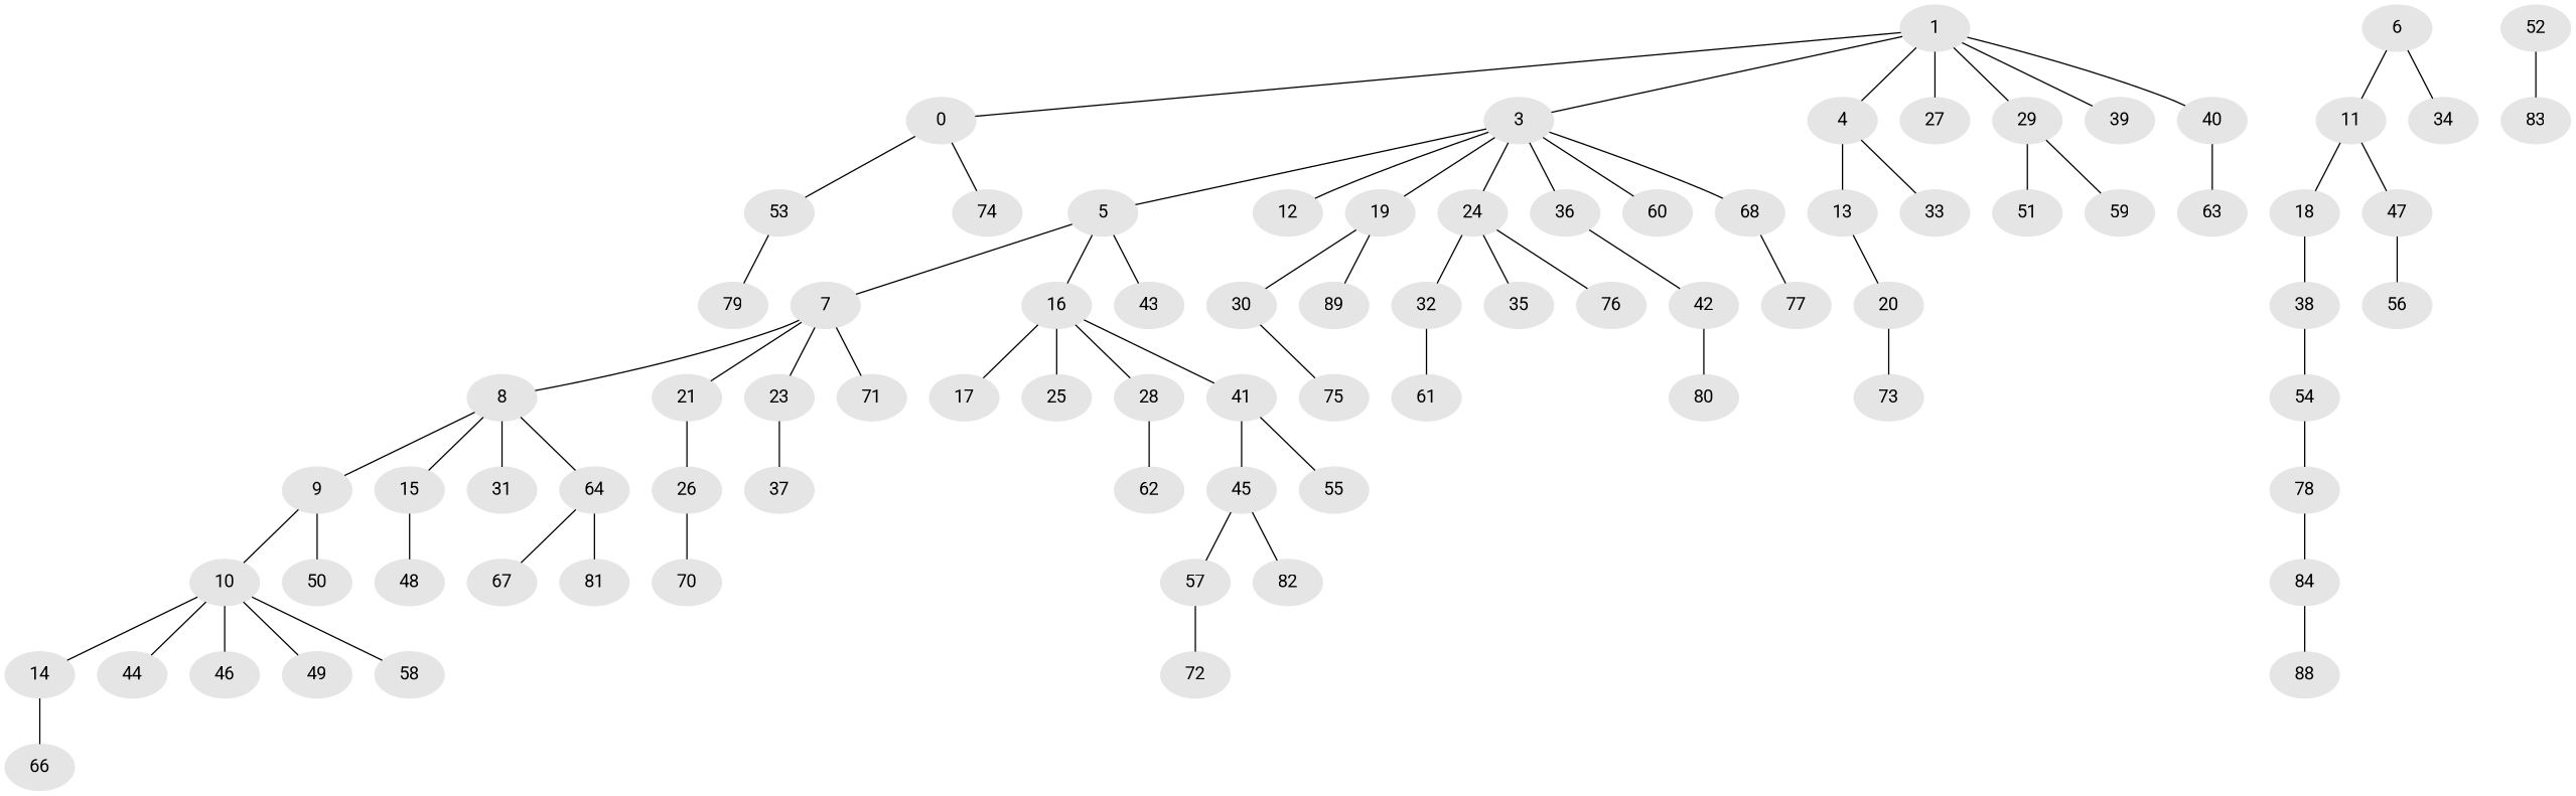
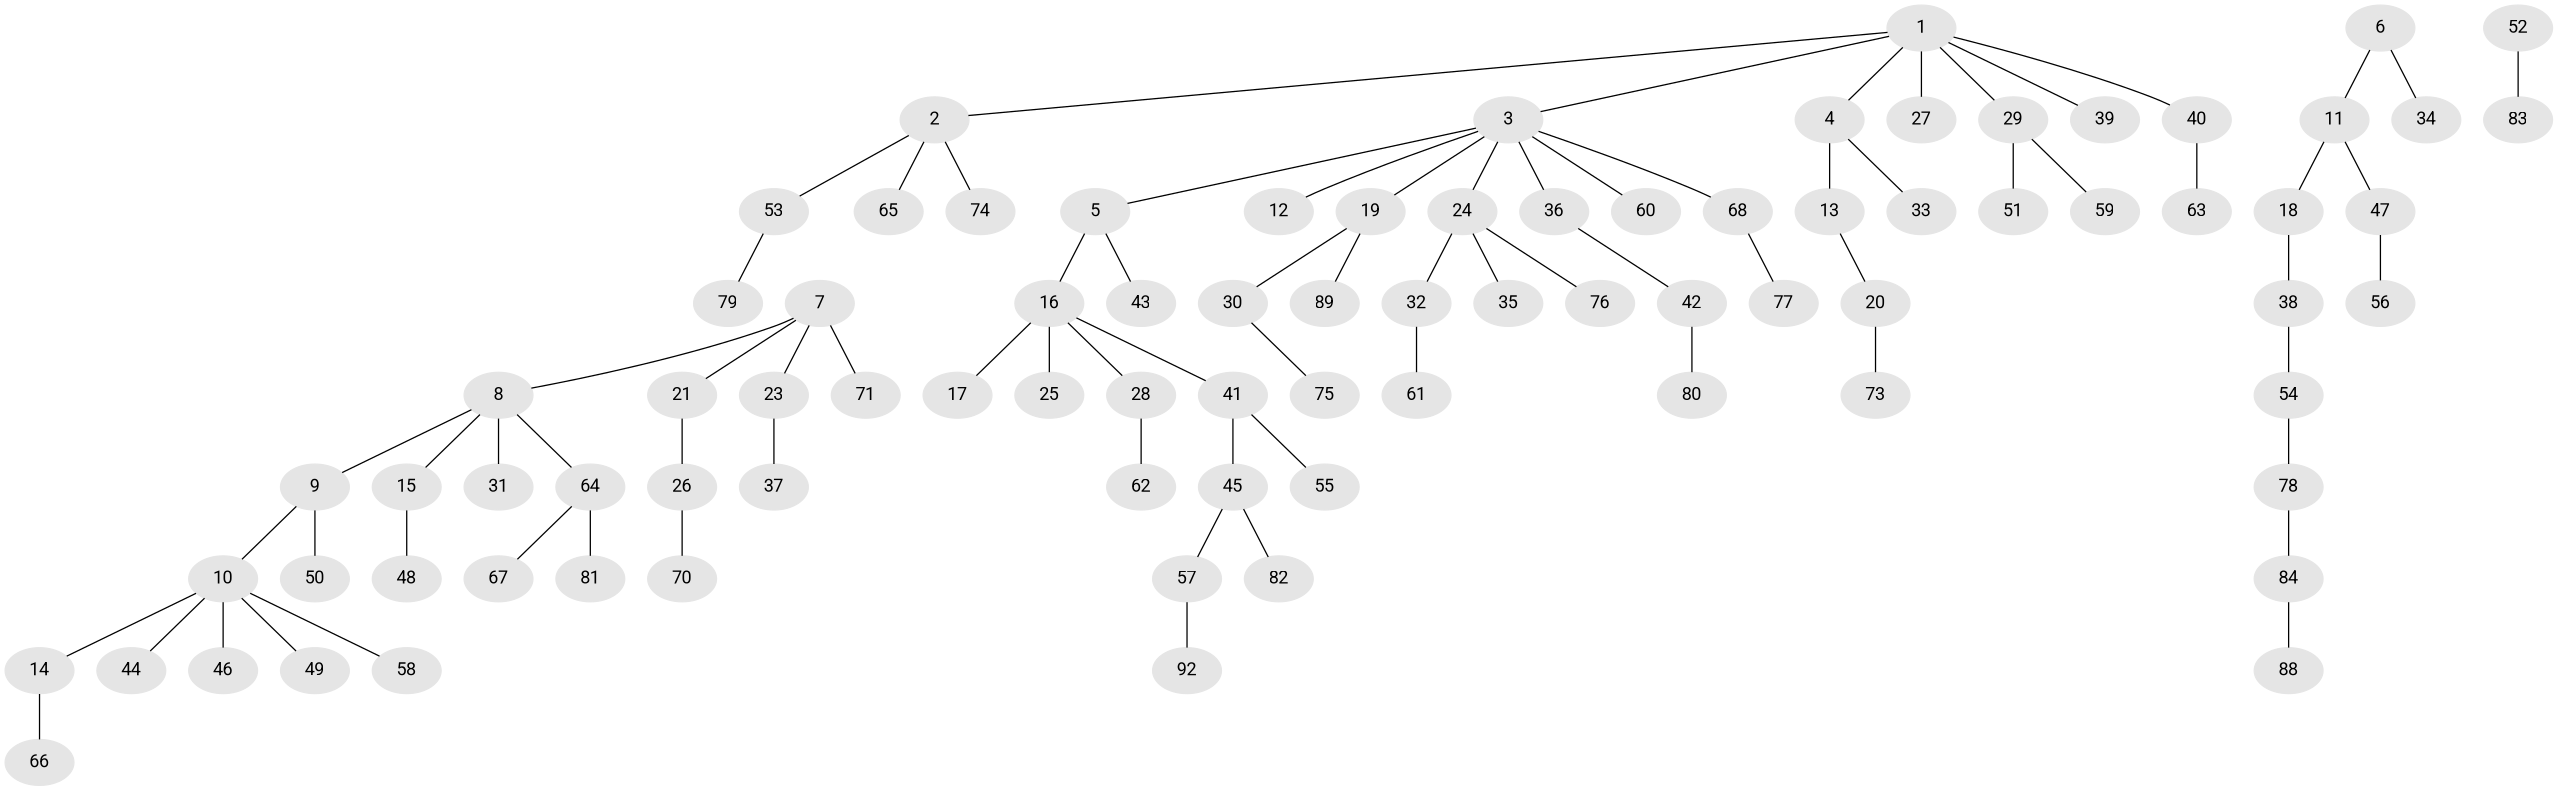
  graph {
    fontname=Roboto
    node [color=gray90 fontname=Roboto style=filled]
    edge [fontname=Roboto]
    1
-   2 [label=0]
+   2
    3
    4
    27
    29
    39
    40
    53
+   65
    74
    5
    12
    19
    24
    36
    60
    68
    13
    33
    51
    59
    63
    79
    7
    16
    43
    6
    11
    34
    30
    n32 [label=89]
    32
    35
    76
    42
    77
    20
    8
    21
    23
    71
    17
    25
    28
    41
    18
    47
    9
    15
    31
    64
    26
    37
    10
    50
    48
    67
    81
    14
    44
    46
    49
    58
    66
    38
    56
    73
    62
    45
    55
    54
    75
    70
    52
    83
    61
    80
    78
    57
    82
-   72
+   72 [label=92]
    84
    n84 [label=88]
    1 -- 2
    1 -- 3
    1 -- 4
    1 -- 27
    1 -- 29
    1 -- 39
    1 -- 40
    2 -- 53
+   2 -- 65
    2 -- 74
    3 -- 5
    3 -- 12
    3 -- 19
    3 -- 24
    3 -- 36
    3 -- 60
    3 -- 68
    4 -- 13
    4 -- 33
    29 -- 51
    29 -- 59
    40 -- 63
    53 -- 79
-   5 -- 7
    5 -- 16
    5 -- 43
    19 -- 30
    19 -- n32
    24 -- 32
    24 -- 35
    24 -- 76
    36 -- 42
    68 -- 77
    13 -- 20
    7 -- 8
    7 -- 21
    7 -- 23
    7 -- 71
    16 -- 17
    16 -- 25
    16 -- 28
    16 -- 41
    6 -- 11
    6 -- 34
    11 -- 18
    11 -- 47
    30 -- 75
    32 -- 61
    42 -- 80
    20 -- 73
    8 -- 9
    8 -- 15
    8 -- 31
    8 -- 64
    21 -- 26
    23 -- 37
    28 -- 62
    41 -- 45
    41 -- 55
    18 -- 38
    47 -- 56
    9 -- 10
    9 -- 50
    15 -- 48
    64 -- 67
    64 -- 81
    26 -- 70
    10 -- 14
    10 -- 44
    10 -- 46
    10 -- 49
    10 -- 58
    14 -- 66
    38 -- 54
    45 -- 57
    45 -- 82
    54 -- 78
    52 -- 83
    78 -- 84
    57 -- 72
    84 -- n84
  }
